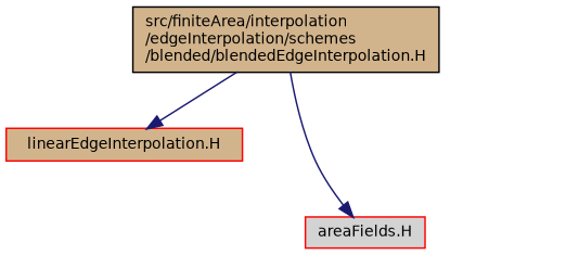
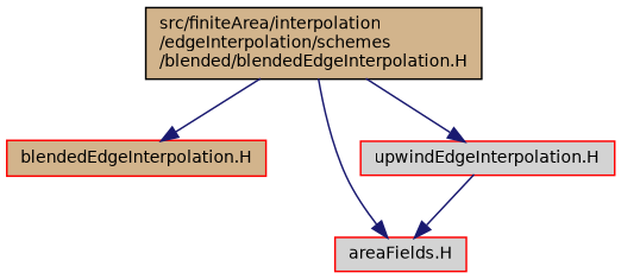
  digraph {
    fontname="DejaVu Sans"
    node [color=red fillcolor=tan fontname="DejaVu Sans" fontsize=10 shape=record style=filled]
    edge [color=midnightblue fontname="DejaVu Sans" fontsize=10 labelfontname=Helvetica labelfontsize=10 style=solid]
    n1 [color=black fontcolor=black height=0.2 label="src/finiteArea/interpolation\l/edgeInterpolation/schemes\l/blended/blendedEdgeInterpolation.H" width=0.4]
-   n2 [height=0.2 label="linearEdgeInterpolation.H" width=0.4]
+   n2 [height=0.2 label="blendedEdgeInterpolation.H" width=0.4]
    n3 [fillcolor=lightgrey height=0.2 label="areaFields.H" width=0.4]
+   n4 [fillcolor=lightgrey height=0.2 label="upwindEdgeInterpolation.H" width=0.4]
    n1 -> n2
    n1 -> n3
+   n1 -> n4
+   n4 -> n3
  }
